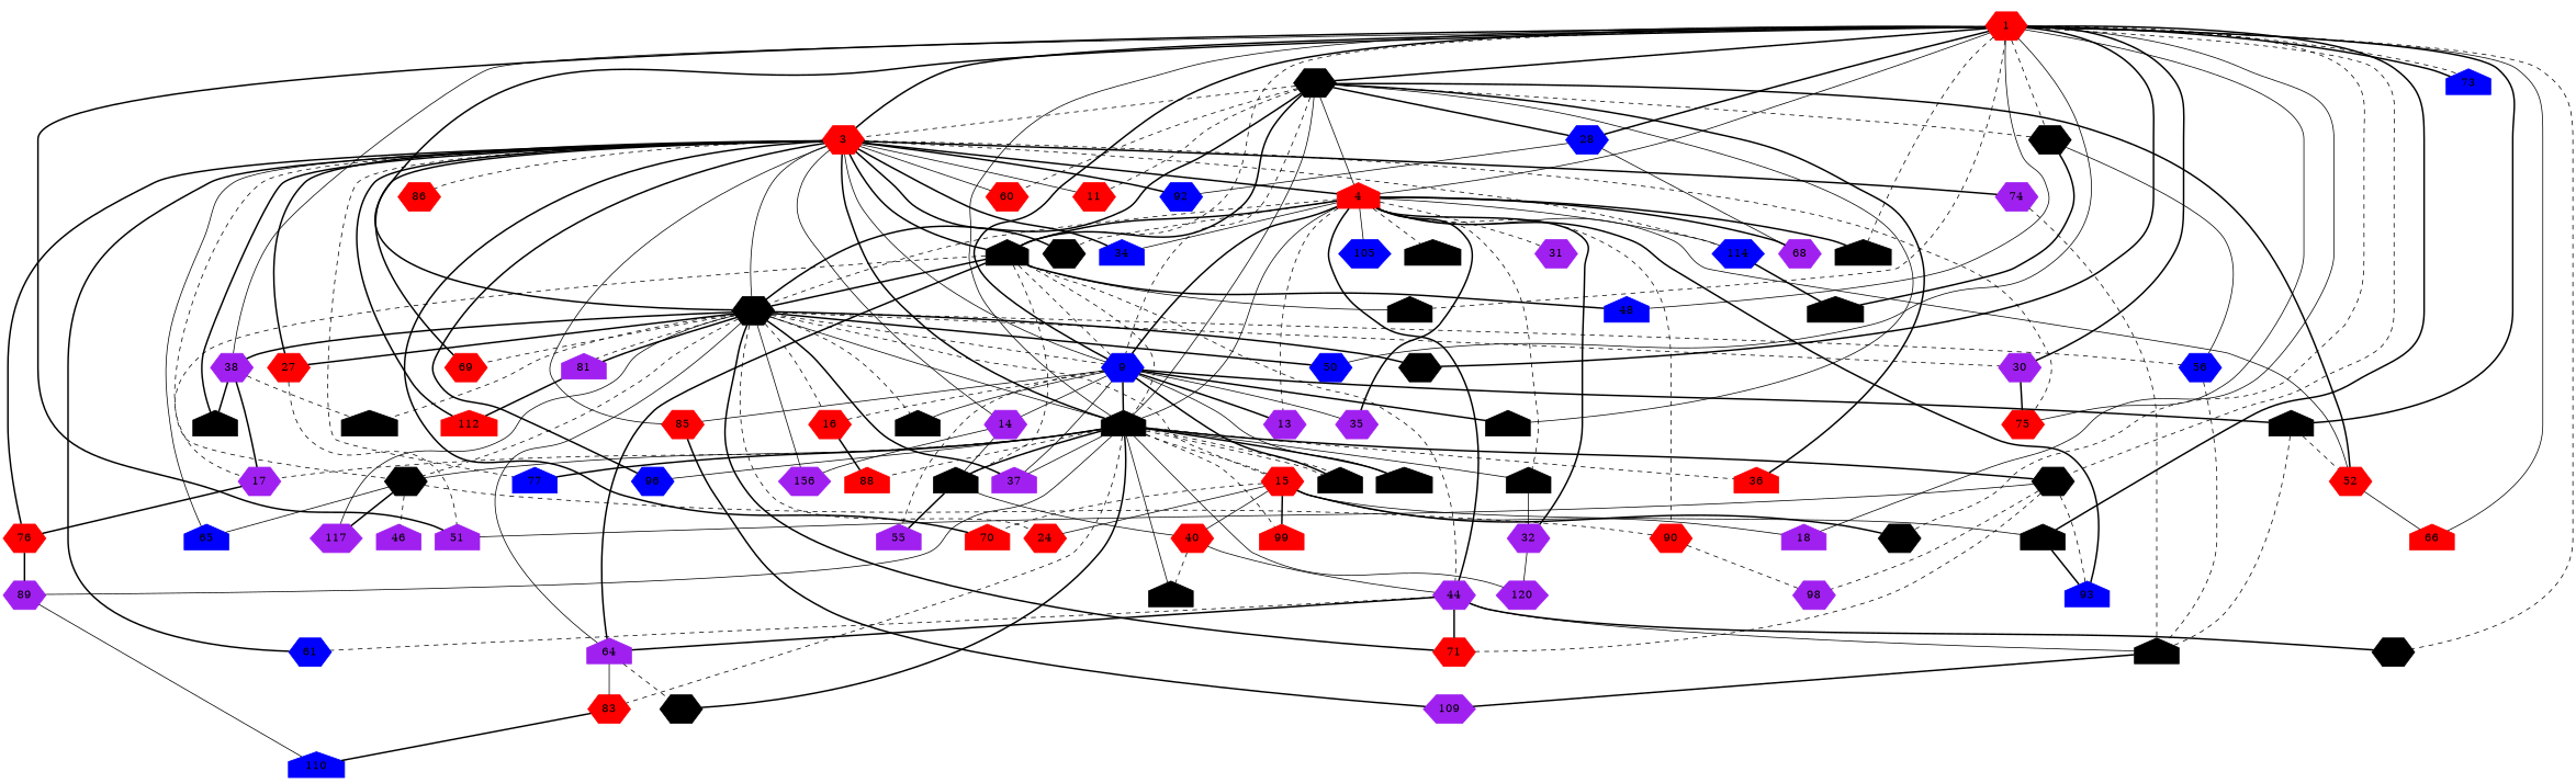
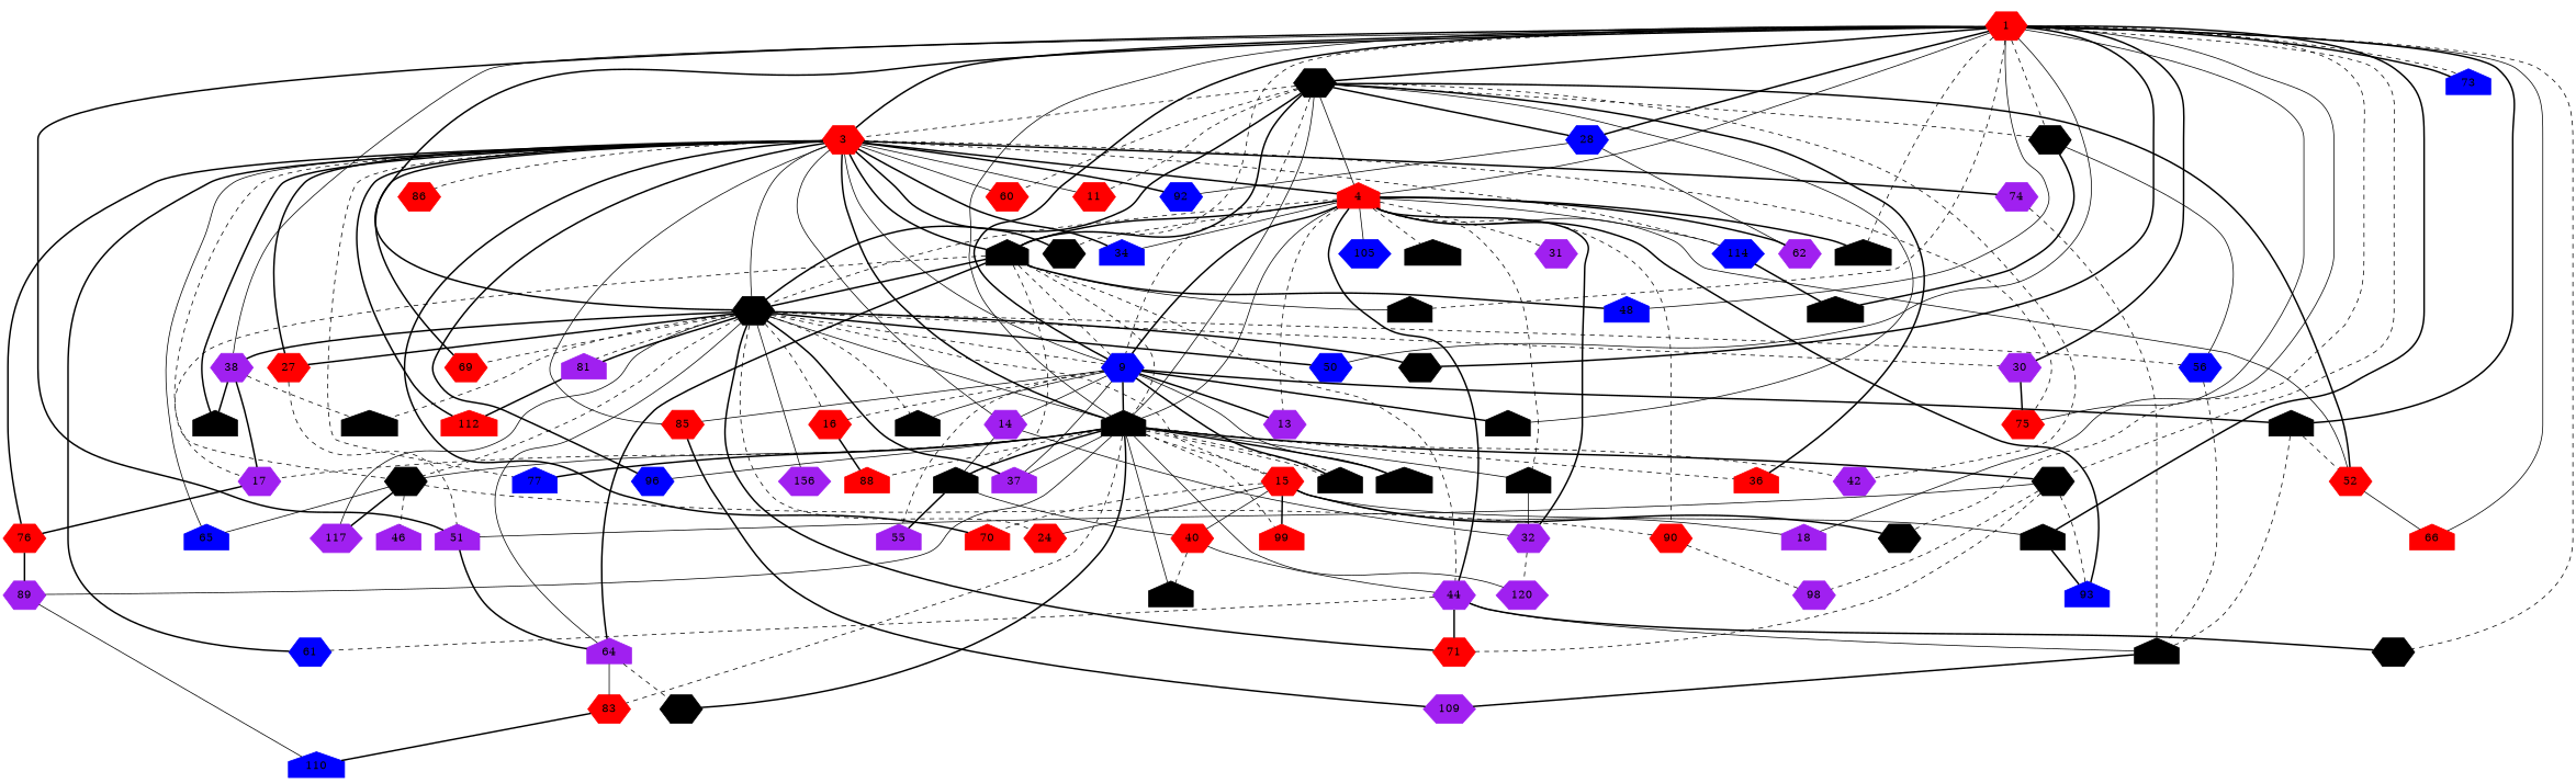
  graph {
    node [color=black shape=hexagon style=filled]
    edge [style=bold]
    1 [color=red super="+82"]
    2 [super="+12"]
    3 [color=red super="+5"]
    4 [color=red shape=house super="+6"]
    7 [shape=house]
    8 [super="+68"]
    9 [color=blue super="+33"]
    10 [shape=house super="+107"]
    18 [color=purple shape=house]
    20
    22 [shape=house super="+39"]
    28 [color=blue]
    30 [color=purple]
    38 [color=purple]
    43 [super="+80"]
    45 [shape=house]
    47
    48 [color=blue shape=house]
    50 [color=blue]
    51 [color=purple shape=house super="+63"]
    66 [color=red shape=house]
    67
    72 [shape=house]
    73 [color=blue shape=house]
    75 [color=red super="+84"]
    87
    103 [shape=house]
    11 [color=red]
    19 [shape=house]
    36 [color=red shape=house]
+   42 [color=purple]
    52 [color=red super="+53"]
    60 [color=red]
    14 [color=purple super="+26"]
    21 [super="+29"]
    27 [color=red]
    34 [color=blue shape=house]
    49 [shape=house]
    54
    61 [color=blue]
    65 [color=blue shape=house]
    69 [color=red]
    70 [color=red shape=house]
    74 [color=purple super="+115"]
    76 [color=red]
    77 [color=blue shape=house]
    85 [color=red]
    86 [color=red]
    92 [color=blue]
    96 [color=blue]
    112 [color=red shape=house]
    114 [color=blue]
    13 [color=purple]
    23 [shape=house]
    31 [color=purple]
    32 [color=purple]
-   35 [color=purple]
    44 [color=purple super="+58"]
-   62 [color=purple label=68]
+   62 [color=purple]
    90 [color=red]
    93 [color=blue shape=house super="+100"]
    105 [color=blue]
    119 [shape=house]
    17 [color=purple super="+41"]
    25 [shape=house super="+57"]
    64 [color=purple shape=house super="+79"]
    15 [color=red]
    16 [color=red]
    24 [color=red]
    37 [color=purple shape=house super="+108"]
    56 [color=blue super="+104"]
    71 [color=red]
    81 [color=purple shape=house]
    95 [shape=house]
    n75 [color=purple label=156]
    111 [shape=house]
    117 [color=purple]
    55 [color=purple shape=house]
    97 [shape=house super="+116"]
    113 [shape=house]
    59 [shape=house]
    83 [color=red]
    88 [color=red shape=house]
    89 [color=purple]
    91
    99 [color=red shape=house]
    120 [color=purple]
    121 [shape=house]
    94 [shape=house super="+101"]
    98 [color=purple]
    46 [color=purple shape=house]
    109 [color=purple super="+118"]
    40 [color=red]
    110 [color=blue shape=house]
    1 -- 2
    1 -- 3 [weight=2]
    1 -- 4 [style=solid weight=2]
    1 -- 7 [style=dashed]
    1 -- 8 [weight=2]
    1 -- 9
    1 -- 10 [style=solid]
    1 -- 18 [style=solid]
    1 -- 20 [style=dashed]
    1 -- 22 [weight=2]
    1 -- 28
    1 -- 30
    1 -- 38 [style=solid]
    1 -- 43 [style=dashed]
    1 -- 45 [style=dashed]
    1 -- 47 [style=dashed]
    1 -- 48 [style=solid]
    1 -- 50 [style=solid]
    1 -- 51
    1 -- 66 [style=solid]
    1 -- 67 [style=dashed]
    1 -- 72
    1 -- 73
    1 -- 73 [style=dashed]
    1 -- 75 [style=solid]
    1 -- 87
    1 -- 103 [style=dashed]
    2 -- 3 [style=dashed weight=3]
    2 -- 4 [style=solid weight=2]
    2 -- 7
    2 -- 8
    2 -- 9 [style=dashed weight=2]
    2 -- 10 [style=solid weight=2]
    2 -- 20 [style=dashed]
    2 -- 28
    2 -- 11 [style=dashed]
    2 -- 19 [style=solid]
    2 -- 36
+   2 -- 42 [style=dashed]
    2 -- 52
    2 -- 60 [style=dashed]
    3 -- 4 [weight=4]
    3 -- 7 [weight=2]
    3 -- 8 [style=solid weight=2]
    3 -- 9 [style=solid weight=2]
    3 -- 10 [weight=2]
    3 -- 75 [style=dashed]
    3 -- 11 [style=solid]
    3 -- 60 [style=solid]
    3 -- 14 [style=solid]
    3 -- 21 [style=dashed]
    3 -- 27
    3 -- 34
    3 -- 49
    3 -- 54
    3 -- 61
    3 -- 65 [style=solid]
    3 -- 69
    3 -- 70
    3 -- 74 [weight=2]
    3 -- 76
    3 -- 77 [style=dashed]
    3 -- 85 [style=solid]
    3 -- 86 [style=dashed weight=2]
    3 -- 92
    3 -- 96
    3 -- 112
    3 -- 114 [style=dashed]
    4 -- 7 [weight=2]
    4 -- 8 [style=dashed weight=2]
    4 -- 9 [weight=2]
    4 -- 10 [style=solid weight=2]
    4 -- 103
    4 -- 52 [style=solid]
    4 -- 34 [style=solid]
    4 -- 54 [style=dashed]
    4 -- 114 [style=solid]
    4 -- 13 [style=dashed]
    4 -- 23 [style=dashed]
    4 -- 31 [style=dashed weight=2]
    4 -- 32
-   4 -- 35
    4 -- 44
    4 -- 62
    4 -- 90 [style=dashed]
    4 -- 93
    4 -- 105 [style=solid weight=2]
    4 -- 119 [style=dashed]
    7 -- 8
    7 -- 9 [style=dashed]
    7 -- 10 [style=dashed]
    7 -- 45 [style=solid]
    7 -- 48
    7 -- 44 [style=dashed]
    7 -- 17 [style=dashed]
    7 -- 25 [style=dashed]
    7 -- 64
    8 -- 9 [style=dashed]
    8 -- 10 [style=solid]
    8 -- 30 [style=dashed]
    8 -- 38
    8 -- 50
    8 -- 87
    8 -- 21 [style=dashed weight=2]
    8 -- 27
    8 -- 69 [style=dashed]
    8 -- 64 [style=solid]
    8 -- 15 [style=dashed]
    8 -- 16 [style=dashed]
    8 -- 24 [style=dashed]
    8 -- 37
    8 -- 56 [style=dashed]
    8 -- 71
    8 -- 81 [style=dashed]
    8 -- 81
    8 -- 95 [style=dashed]
    8 -- n75 [style=solid]
    8 -- 111 [style=dashed]
    8 -- 117 [style=solid]
    9 -- 10
    9 -- 22
    9 -- 19
    9 -- 14 [style=solid]
    9 -- 85 [style=solid]
    9 -- 13
-   9 -- 35 [style=solid]
    9 -- 16 [style=dashed]
    9 -- 37 [style=solid]
    9 -- 95 [style=solid]
    9 -- 55 [style=dashed]
    9 -- 97
    9 -- 113 [style=solid]
    10 -- 43
    10 -- 36 [style=dashed]
+   10 -- 42 [style=dashed]
    10 -- 21 [style=solid]
    10 -- 77
    10 -- 96 [style=solid]
    10 -- 23 [style=solid]
    10 -- 17 [style=dashed weight=2]
    10 -- 25
    10 -- 15 [style=dashed]
    10 -- 37 [style=solid]
    10 -- 97 [style=dashed]
    10 -- 97 [style=dashed]
    10 -- 113
    10 -- 59 [style=solid]
    10 -- 83 [style=dashed]
    10 -- 88 [style=dashed]
    10 -- 89 [style=solid]
    10 -- 91
    10 -- 99 [style=dashed]
    10 -- 120 [style=solid]
    20 -- 56 [style=solid]
    20 -- 121
    22 -- 52 [style=dashed]
    22 -- 94 [style=dashed]
    28 -- 92 [style=solid]
    28 -- 62 [style=solid]
    30 -- 75
    38 -- 49
    38 -- 17
    38 -- 111 [style=dashed]
    43 -- 51 [style=solid]
    43 -- 93 [style=dashed]
    43 -- 71 [style=dashed]
    43 -- 98 [style=dashed]
    72 -- 93
    52 -- 66 [style=solid]
    14 -- 25 [style=solid]
-   14 -- n75 [style=solid]
+   14 -- 32 [style=solid]
    21 -- 65 [style=solid]
    21 -- 90 [style=dashed]
    21 -- 117
    21 -- 46 [style=dashed]
    27 -- 51 [style=dashed]
    74 -- 94 [style=dashed]
    76 -- 89
    85 -- 109
    114 -- 121
    23 -- 32 [style=solid]
-   32 -- 120 [style=solid]
+   32 -- 120 [style=dashed]
    44 -- 67
    44 -- 61 [style=dashed]
-   44 -- 64
+   51 -- 64
    44 -- 71
    44 -- 94 [style=solid]
    90 -- 98 [style=dashed]
    17 -- 76
    25 -- 55
    25 -- 40 [style=solid]
    64 -- 83 [style=solid]
    64 -- 91 [style=dashed]
    15 -- 18 [style=solid]
    15 -- 47
    15 -- 72 [style=solid]
    15 -- 70 [style=dashed]
    15 -- 24 [style=solid]
    15 -- 99
    15 -- 40 [style=solid]
    16 -- 88
    56 -- 94 [style=dashed]
    81 -- 112
    83 -- 110
    89 -- 110 [style=solid]
    94 -- 109
    40 -- 44 [style=solid]
    40 -- 59 [style=dashed]
  }
